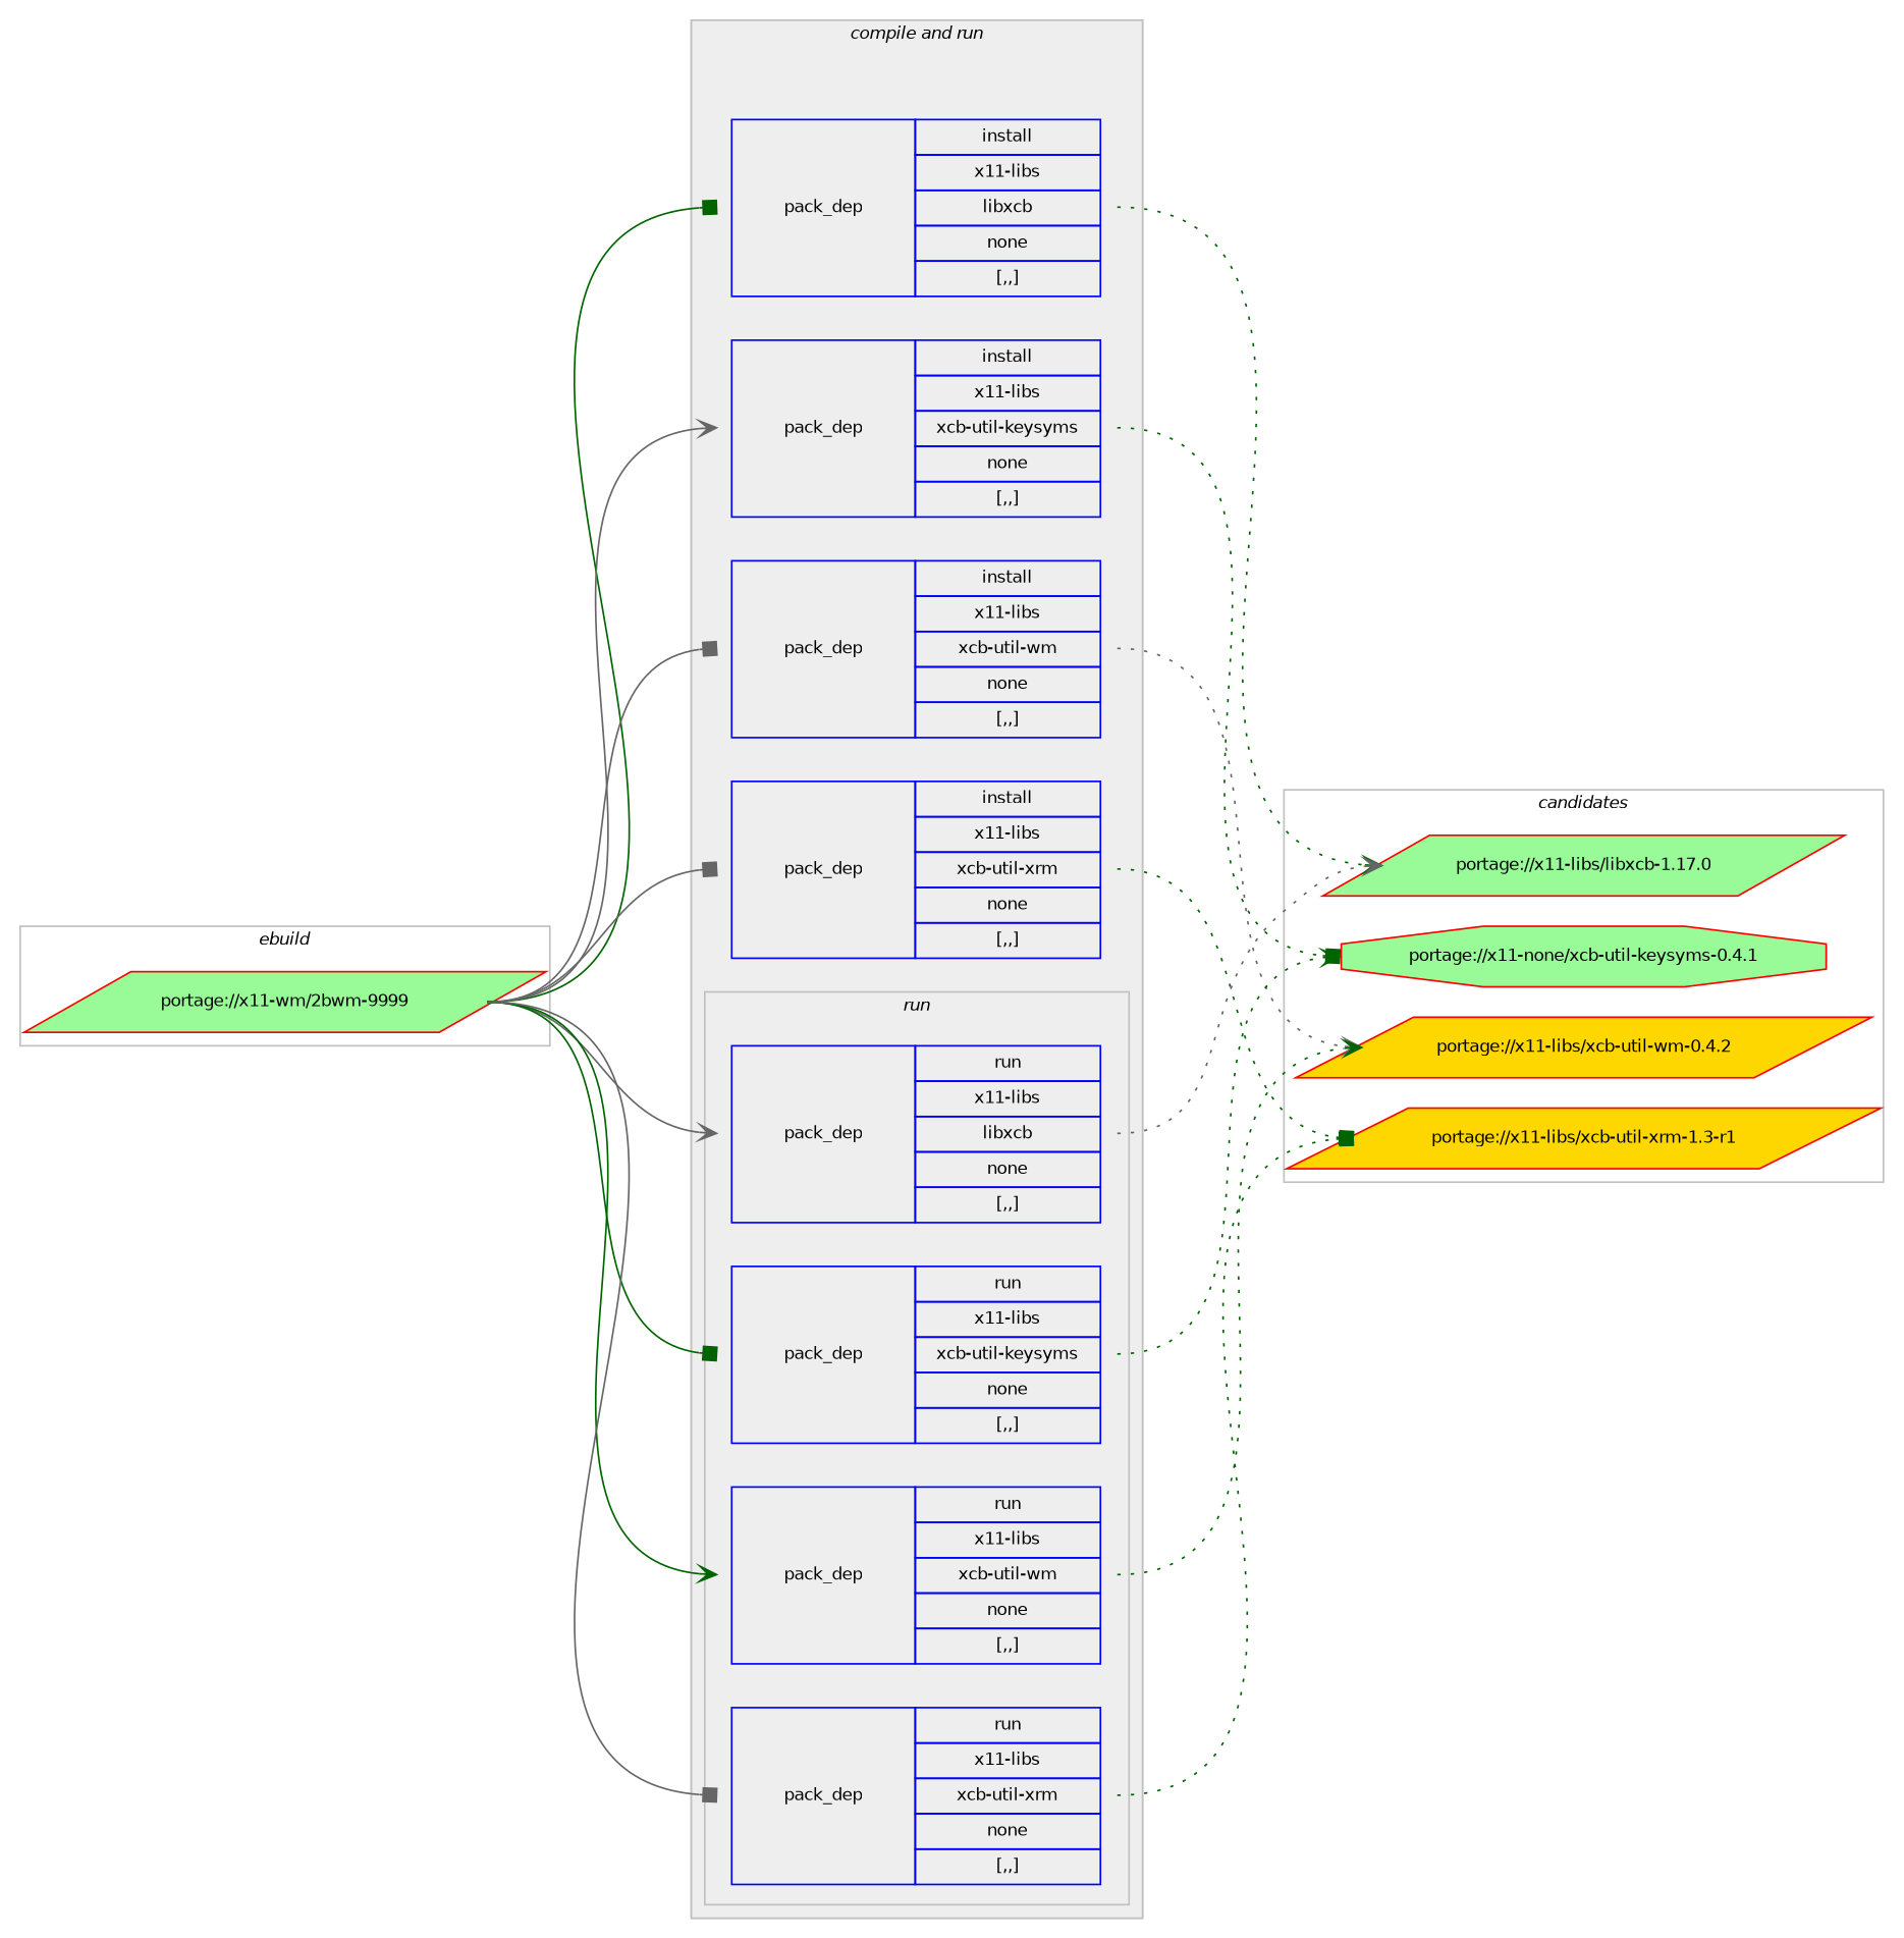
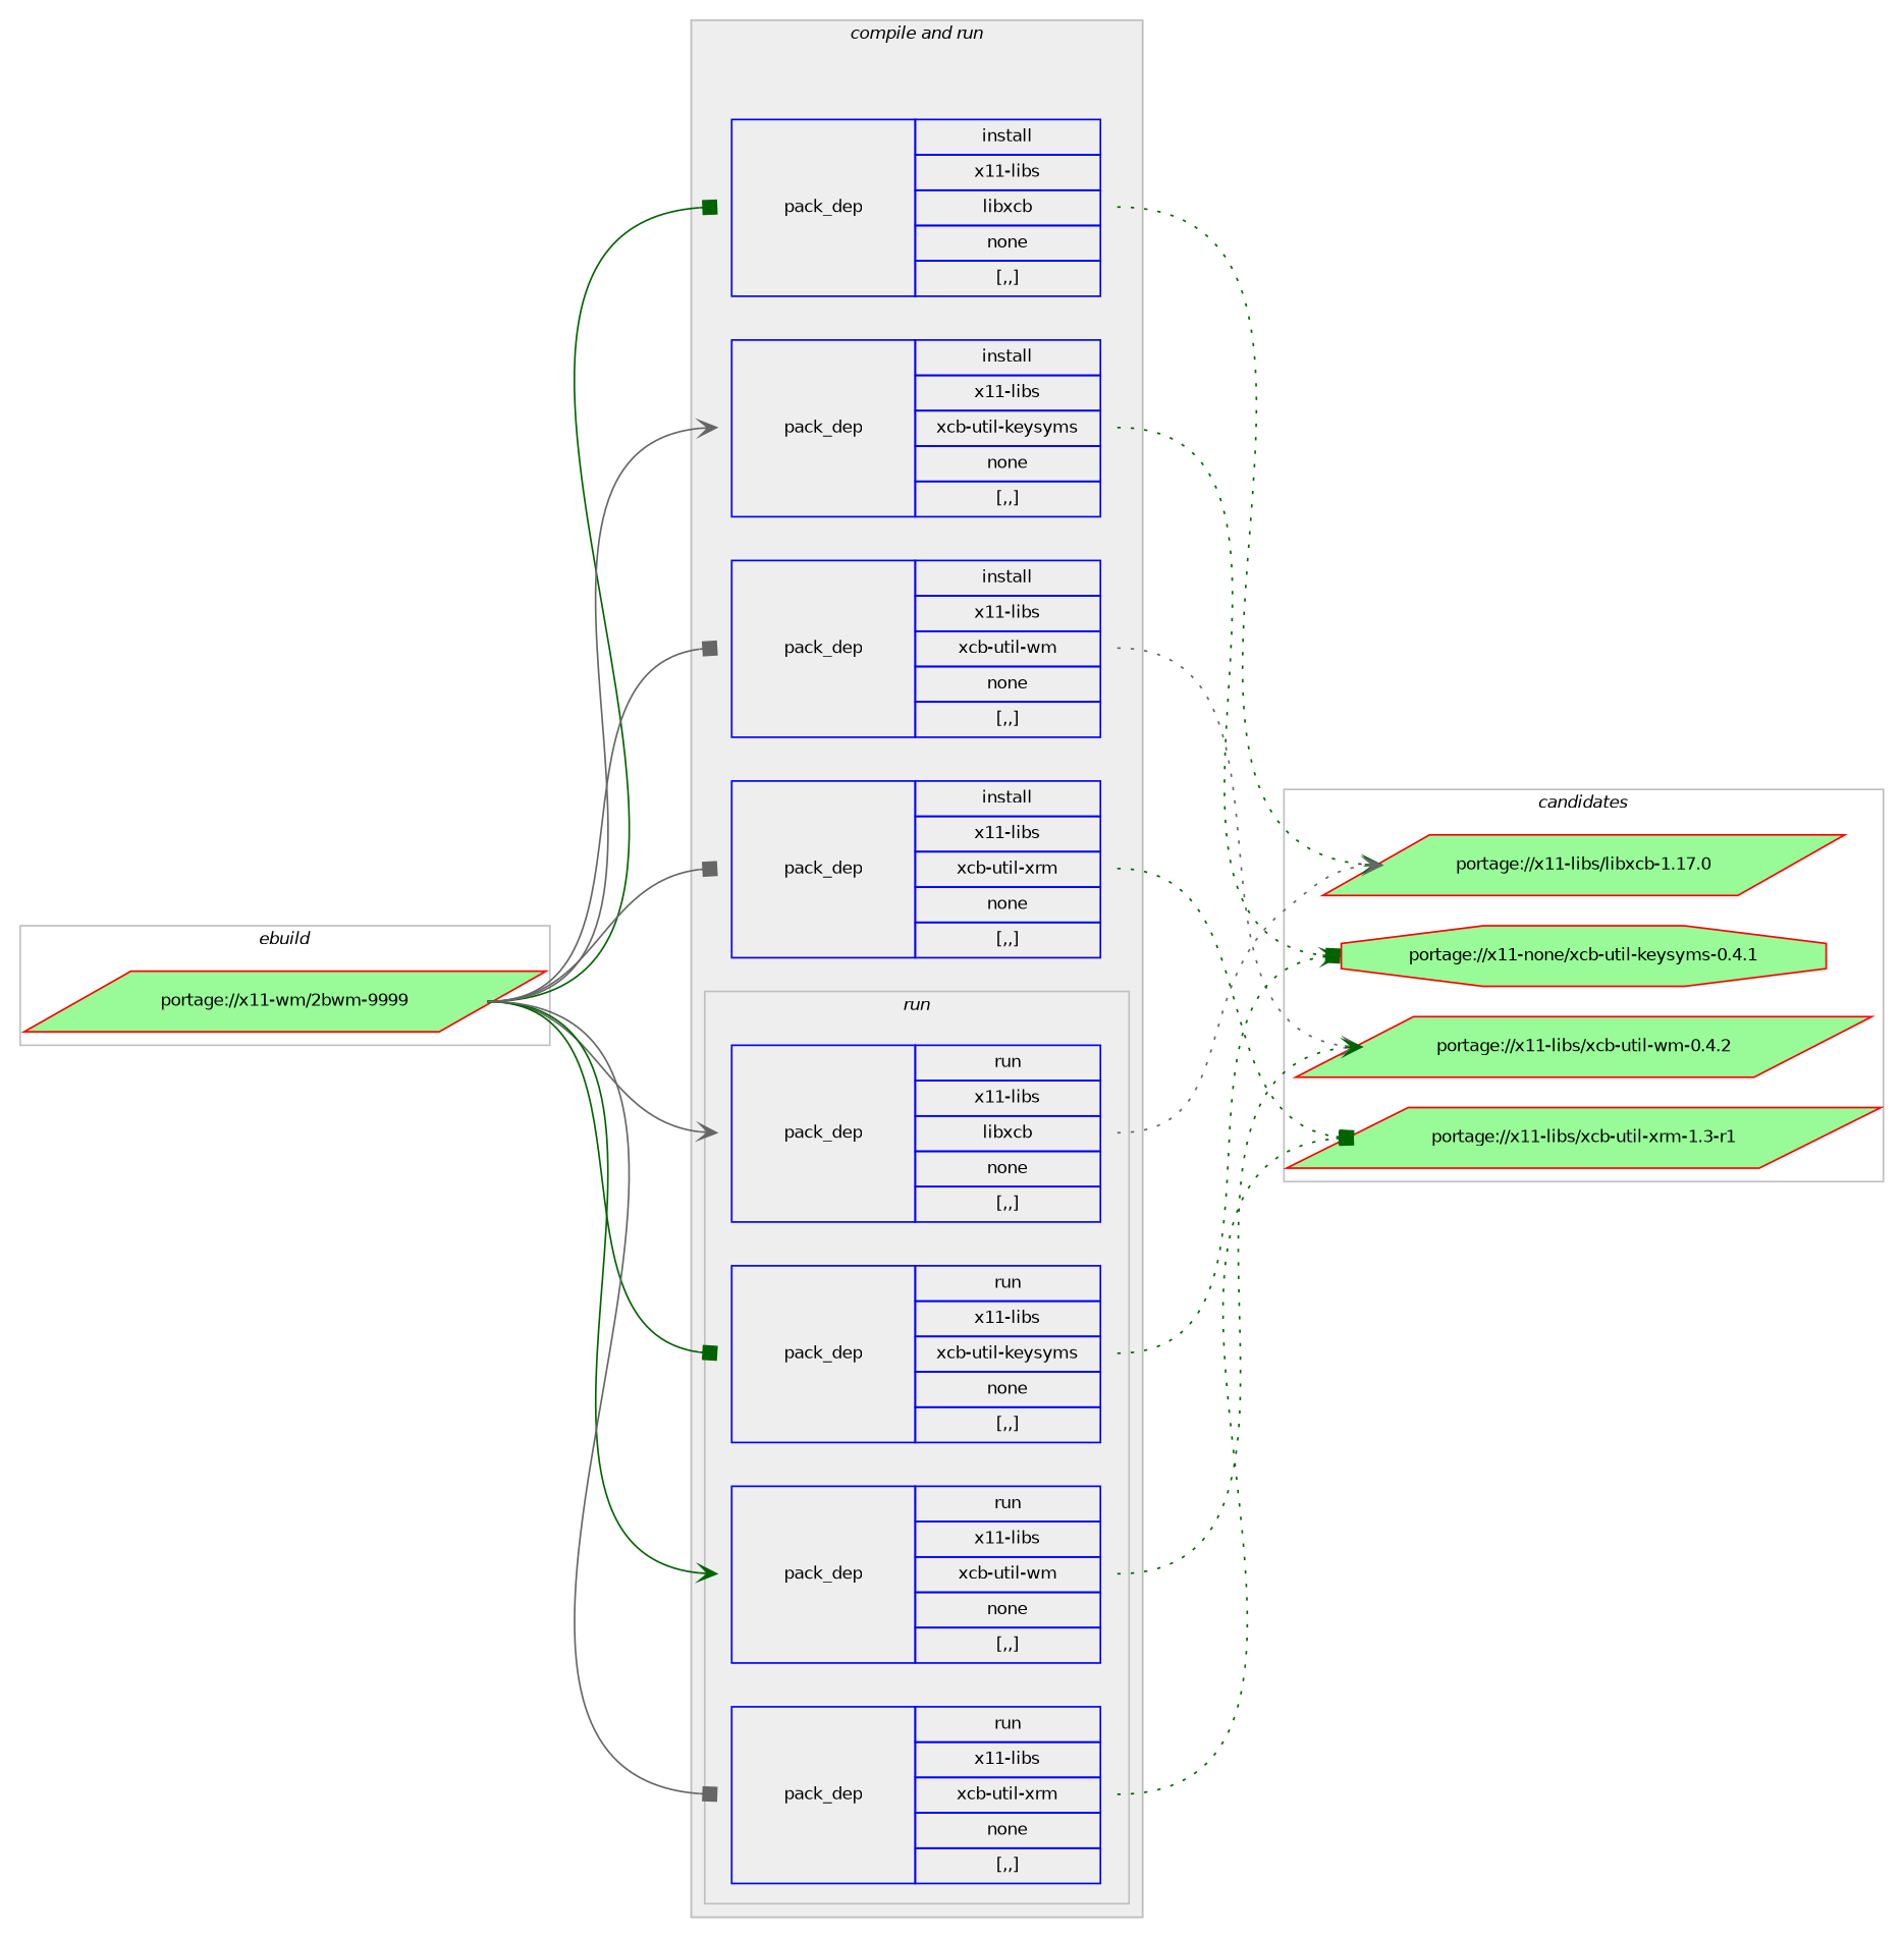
  digraph {
    compound=true
    concentrate=true
    fontname=Helvetica
    fontsize=10
    newrank=true
    rankdir=LR
    ranksep=1.5
    node [color=blue fontname=Helvetica fontsize=10 shape=none]
    edge [arrowhead=box color=darkgreen headport=w style=solid tailport=e weight=20]
    n1 [color=red fillcolor=palegreen label="portage://x11-wm/2bwm-9999" shape=parallelogram style=filled width=4]
    n2 [label=<<TABLE BORDER="0" CELLBORDER="1" CELLSPACING="0" CELLPADDING="4" WIDTH="220"><TR><TD ROWSPAN="6" CELLPADDING="30">pack_dep</TD></TR><TR><TD WIDTH="110">install</TD></TR><TR><TD>x11-libs</TD></TR><TR><TD>libxcb</TD></TR><TR><TD>none</TD></TR><TR><TD>[,,]</TD></TR></TABLE>>]
    n3 [label=<<TABLE BORDER="0" CELLBORDER="1" CELLSPACING="0" CELLPADDING="4" WIDTH="220"><TR><TD ROWSPAN="6" CELLPADDING="30">pack_dep</TD></TR><TR><TD WIDTH="110">install</TD></TR><TR><TD>x11-libs</TD></TR><TR><TD>xcb-util-keysyms</TD></TR><TR><TD>none</TD></TR><TR><TD>[,,]</TD></TR></TABLE>>]
    n4 [label=<<TABLE BORDER="0" CELLBORDER="1" CELLSPACING="0" CELLPADDING="4" WIDTH="220"><TR><TD ROWSPAN="6" CELLPADDING="30">pack_dep</TD></TR><TR><TD WIDTH="110">install</TD></TR><TR><TD>x11-libs</TD></TR><TR><TD>xcb-util-wm</TD></TR><TR><TD>none</TD></TR><TR><TD>[,,]</TD></TR></TABLE>>]
    n5 [label=<<TABLE BORDER="0" CELLBORDER="1" CELLSPACING="0" CELLPADDING="4" WIDTH="220"><TR><TD ROWSPAN="6" CELLPADDING="30">pack_dep</TD></TR><TR><TD WIDTH="110">install</TD></TR><TR><TD>x11-libs</TD></TR><TR><TD>xcb-util-xrm</TD></TR><TR><TD>none</TD></TR><TR><TD>[,,]</TD></TR></TABLE>>]
    n6 [label=<<TABLE BORDER="0" CELLBORDER="1" CELLSPACING="0" CELLPADDING="4" WIDTH="220"><TR><TD ROWSPAN="6" CELLPADDING="30">pack_dep</TD></TR><TR><TD WIDTH="110">run</TD></TR><TR><TD>x11-libs</TD></TR><TR><TD>libxcb</TD></TR><TR><TD>none</TD></TR><TR><TD>[,,]</TD></TR></TABLE>>]
    n7 [label=<<TABLE BORDER="0" CELLBORDER="1" CELLSPACING="0" CELLPADDING="4" WIDTH="220"><TR><TD ROWSPAN="6" CELLPADDING="30">pack_dep</TD></TR><TR><TD WIDTH="110">run</TD></TR><TR><TD>x11-libs</TD></TR><TR><TD>xcb-util-keysyms</TD></TR><TR><TD>none</TD></TR><TR><TD>[,,]</TD></TR></TABLE>>]
    n8 [label=<<TABLE BORDER="0" CELLBORDER="1" CELLSPACING="0" CELLPADDING="4" WIDTH="220"><TR><TD ROWSPAN="6" CELLPADDING="30">pack_dep</TD></TR><TR><TD WIDTH="110">run</TD></TR><TR><TD>x11-libs</TD></TR><TR><TD>xcb-util-wm</TD></TR><TR><TD>none</TD></TR><TR><TD>[,,]</TD></TR></TABLE>>]
    n9 [label=<<TABLE BORDER="0" CELLBORDER="1" CELLSPACING="0" CELLPADDING="4" WIDTH="220"><TR><TD ROWSPAN="6" CELLPADDING="30">pack_dep</TD></TR><TR><TD WIDTH="110">run</TD></TR><TR><TD>x11-libs</TD></TR><TR><TD>xcb-util-xrm</TD></TR><TR><TD>none</TD></TR><TR><TD>[,,]</TD></TR></TABLE>>]
    n10 [color=red fillcolor=palegreen label="portage://x11-libs/libxcb-1.17.0" shape=parallelogram style=filled width=4]
    n11 [color=red fillcolor=palegreen label="portage://x11-none/xcb-util-keysyms-0.4.1" shape=octagon style=filled width=4]
-   n12 [color=red fillcolor=gold label="portage://x11-libs/xcb-util-wm-0.4.2" shape=parallelogram style=filled width=4]
-   n13 [color=red fillcolor=gold label="portage://x11-libs/xcb-util-xrm-1.3-r1" shape=parallelogram style=filled width=4]
+   n12 [color=red fillcolor=palegreen label="portage://x11-libs/xcb-util-wm-0.4.2" shape=parallelogram style=filled width=4]
+   n13 [color=red fillcolor=palegreen label="portage://x11-libs/xcb-util-xrm-1.3-r1" shape=parallelogram style=filled width=4]
    subgraph cluster_1 {
      color=gray
      label=<<i>ebuild</i>>
      n1
    }
    subgraph cluster_2 {
      color=gray
      label=<<i>dependencies</i>>
      subgraph cluster_3 {
        color=gray
        fillcolor="#eeeeee"
        label=<<i>compile</i>>
        style=filled
        subgraph sub_4 {
          color=gray
          fillcolor="#eeeeee"
          label=<<i>compile</i>>
          style=filled
          n2
        }
        subgraph sub_5 {
          color=gray
          fillcolor="#eeeeee"
          label=<<i>compile</i>>
          style=filled
          n3
        }
        subgraph sub_6 {
          color=gray
          fillcolor="#eeeeee"
          label=<<i>compile</i>>
          style=filled
          n4
        }
        subgraph sub_7 {
          color=gray
          fillcolor="#eeeeee"
          label=<<i>compile</i>>
          style=filled
          n5
        }
      }
      subgraph cluster_8 {
        color=gray
        fillcolor="#eeeeee"
        label=<<i>compile and run</i>>
        style=filled
      }
      subgraph cluster_9 {
        color=gray
        fillcolor="#eeeeee"
        label=<<i>run</i>>
        style=filled
        subgraph sub_10 {
          color=gray
          fillcolor="#eeeeee"
          label=<<i>run</i>>
          style=filled
          n6
        }
        subgraph sub_11 {
          color=gray
          fillcolor="#eeeeee"
          label=<<i>run</i>>
          style=filled
          n7
        }
        subgraph sub_12 {
          color=gray
          fillcolor="#eeeeee"
          label=<<i>run</i>>
          style=filled
          n8
        }
        subgraph sub_13 {
          color=gray
          fillcolor="#eeeeee"
          label=<<i>run</i>>
          style=filled
          n9
        }
      }
    }
    subgraph cluster_14 {
      color=gray
      label=<<i>candidates</i>>
      rank=same
      subgraph sub_15 {
        color=black
        label=<<i>candidates</i>>
        nodesep=1
        rank=same
        n10
      }
      subgraph sub_16 {
        color=black
        label=<<i>candidates</i>>
        nodesep=1
        rank=same
        n11
      }
      subgraph sub_17 {
        color=black
        label=<<i>candidates</i>>
        nodesep=1
        rank=same
        n12
      }
      subgraph sub_18 {
        color=black
        label=<<i>candidates</i>>
        nodesep=1
        rank=same
        n13
      }
      subgraph sub_19 {
        color=black
        label=<<i>candidates</i>>
        nodesep=1
        rank=same
        n10
      }
      subgraph sub_20 {
        color=black
        label=<<i>candidates</i>>
        nodesep=1
        rank=same
        n11
      }
      subgraph sub_21 {
        color=black
        label=<<i>candidates</i>>
        nodesep=1
        rank=same
        n12
      }
      subgraph sub_22 {
        color=black
        label=<<i>candidates</i>>
        nodesep=1
        rank=same
        n13
      }
    }
    n1 -> n2
    n1 -> n3 [arrowhead=vee color=gray40]
    n1 -> n4 [color=gray40]
    n1 -> n5 [color=gray40]
    n1 -> n6 [arrowhead=vee color=gray40]
    n1 -> n7
    n1 -> n8 [arrowhead=vee]
    n1 -> n9 [color=gray40]
    n2 -> n10 [arrowhead=vee style=dotted weight=100]
    n3 -> n11 [style=dotted weight=100]
    n4 -> n12 [arrowhead=vee color=gray40 style=dotted weight=100]
    n5 -> n13 [style=dotted weight=100]
    n6 -> n10 [arrowhead=vee color=gray40 style=dotted weight=100]
    n7 -> n11 [arrowhead=vee style=dotted weight=100]
    n8 -> n12 [arrowhead=vee style=dotted weight=100]
    n9 -> n13 [style=dotted weight=100]
  }
